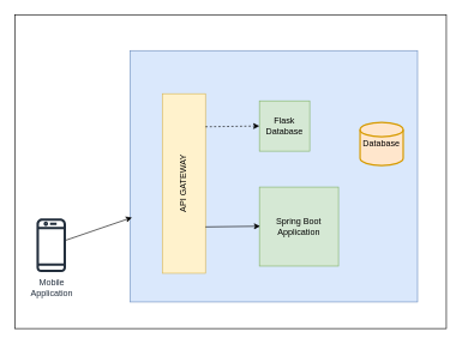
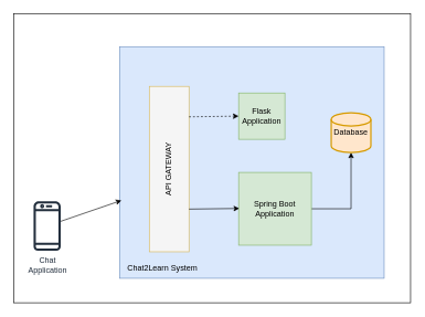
  <mxCell id="0" />
  <mxCell id="1" parent="0" />
  <mxCell id="2" value="" style="whiteSpace=wrap;html=1;" vertex="1" parent="1"><mxGeometry x="20" y="20" width="600" height="437" as="geometry" /></mxCell>
- <mxCell id="3" value="Mobile &lt;br&gt;Application" style="sketch=0;outlineConnect=0;fontColor=#232F3E;gradientColor=none;fillColor=#232F3D;strokeColor=none;dashed=0;verticalLabelPosition=bottom;verticalAlign=top;align=center;html=1;fontSize=12;fontStyle=0;aspect=fixed;pointerEvents=1;shape=mxgraph.aws4.mobile_client;" vertex="1" parent="1"><mxGeometry x="50" y="302" width="41" height="78" as="geometry" /></mxCell>
+ <mxCell id="3" value="Chat &lt;br&gt;Application" style="sketch=0;outlineConnect=0;fontColor=#232F3E;gradientColor=none;fillColor=#232F3D;strokeColor=none;dashed=0;verticalLabelPosition=bottom;verticalAlign=top;align=center;html=1;fontSize=12;fontStyle=0;aspect=fixed;pointerEvents=1;shape=mxgraph.aws4.mobile_client;" vertex="1" parent="1"><mxGeometry x="50" y="302" width="41" height="78" as="geometry" /></mxCell>
  <mxCell id="4" value="" style="whiteSpace=wrap;html=1;fillColor=#dae8fc;strokeColor=#6c8ebf;" vertex="1" parent="1"><mxGeometry x="180" y="70" width="400" height="350" as="geometry" /></mxCell>
  <mxCell id="5" value="" style="endArrow=classic;html=1;rounded=0;entryX=0.007;entryY=0.664;entryDx=0;entryDy=0;entryPerimeter=0;" edge="1" parent="1" source="3" target="4"><mxGeometry width="50" height="50" relative="1" as="geometry"><mxPoint x="100" y="370" as="sourcePoint" /><mxPoint x="150" y="320" as="targetPoint" /></mxGeometry></mxCell>
- <mxCell id="6" value="API GATEWAY" style="rounded=0;whiteSpace=wrap;html=1;textDirection=ltr;verticalAlign=middle;horizontal=0;fillColor=#fff2cc;strokeColor=#d6b656;" vertex="1" parent="1"><mxGeometry x="225" y="130" width="60" height="250" as="geometry" /></mxCell>
+ <mxCell id="6" value="API GATEWAY" style="rounded=0;whiteSpace=wrap;html=1;textDirection=ltr;verticalAlign=middle;horizontal=0;fillColor=#f5f5f5;strokeColor=#d6b656;" vertex="1" parent="1"><mxGeometry x="225" y="130" width="60" height="250" as="geometry" /></mxCell>
+ <mxCell id="7" style="edgeStyle=orthogonalEdgeStyle;rounded=0;orthogonalLoop=1;jettySize=auto;html=1;" edge="1" parent="1" source="8" target="14"><mxGeometry relative="1" as="geometry" /></mxCell>
  <mxCell id="8" value="Spring Boot Application" style="whiteSpace=wrap;html=1;aspect=fixed;fillColor=#d5e8d4;strokeColor=#82b366;" vertex="1" parent="1"><mxGeometry x="360" y="260" width="110" height="110" as="geometry" /></mxCell>
  <mxCell id="9" value="" style="shape=image;html=1;verticalAlign=top;verticalLabelPosition=bottom;labelBackgroundColor=#ffffff;imageAspect=0;aspect=fixed;image=https://cdn2.iconfinder.com/data/icons/boxicons-logos/24/bxl-spring-boot-128.png;sketch=0;" vertex="1" parent="1"><mxGeometry x="360" y="350" width="20" height="20" as="geometry" /></mxCell>
- <mxCell id="10" value="Flask&lt;br&gt;Database" style="whiteSpace=wrap;html=1;aspect=fixed;fillColor=#d5e8d4;strokeColor=#82b366;" vertex="1" parent="1"><mxGeometry x="360" y="140" width="70" height="70" as="geometry" /></mxCell>
+ <mxCell id="10" value="Flask&lt;br&gt;Application" style="whiteSpace=wrap;html=1;aspect=fixed;fillColor=#d5e8d4;strokeColor=#82b366;" vertex="1" parent="1"><mxGeometry x="360" y="140" width="70" height="70" as="geometry" /></mxCell>
  <mxCell id="11" value="" style="shape=image;html=1;verticalAlign=top;verticalLabelPosition=bottom;labelBackgroundColor=#ffffff;imageAspect=0;aspect=fixed;image=https://cdn1.iconfinder.com/data/icons/ionicons-fill-vol-2/512/logo-python-128.png;sketch=0;fillOpacity=100;" vertex="1" parent="1"><mxGeometry x="360" y="190" width="20" height="20" as="geometry" /></mxCell>
  <mxCell id="12" value="" style="endArrow=classic;html=1;rounded=0;entryX=0;entryY=0.5;entryDx=0;entryDy=0;exitX=1;exitY=0.184;exitDx=0;exitDy=0;exitPerimeter=0;dashed=1;" edge="1" parent="1" source="6" target="10"><mxGeometry width="50" height="50" relative="1" as="geometry"><mxPoint x="300" y="190" as="sourcePoint" /><mxPoint x="320" y="190" as="targetPoint" /></mxGeometry></mxCell>
  <mxCell id="13" value="" style="endArrow=classic;html=1;rounded=0;entryX=0;entryY=0.5;entryDx=0;entryDy=0;exitX=0.983;exitY=0.224;exitDx=0;exitDy=0;exitPerimeter=0;" edge="1" parent="1"><mxGeometry width="50" height="50" relative="1" as="geometry"><mxPoint x="285" y="315.5" as="sourcePoint" /><mxPoint x="361.02" y="314.5" as="targetPoint" /></mxGeometry></mxCell>
  <mxCell id="14" value="Database" style="strokeWidth=2;html=1;shape=mxgraph.flowchart.database;whiteSpace=wrap;sketch=0;fillColor=#ffe6cc;strokeColor=#d79b00;" vertex="1" parent="1"><mxGeometry x="500" y="170" width="60" height="60" as="geometry" /></mxCell>
+ <mxCell id="15" value="Chat2Learn System" style="text;html=1;strokeColor=none;fillColor=none;align=center;verticalAlign=middle;whiteSpace=wrap;rounded=0;sketch=0;" vertex="1" parent="1"><mxGeometry x="180" y="390" width="130" height="30" as="geometry" /></mxCell>
